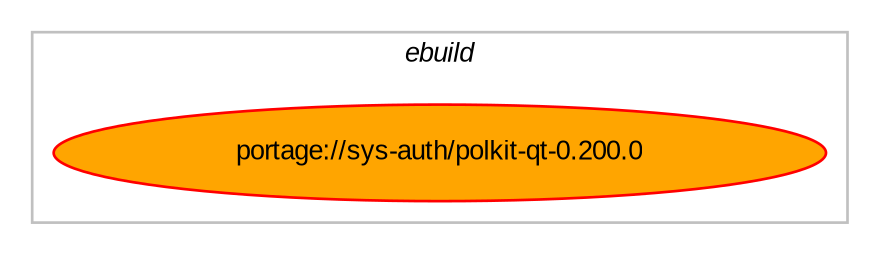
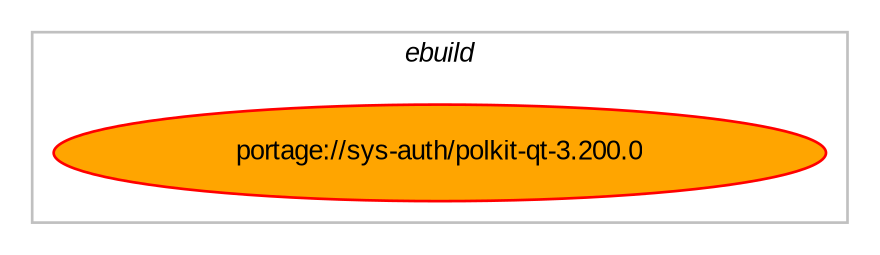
  digraph {
    compound=true
    concentrate=true
    fontname="Liberation Sans"
    fontsize=10
    newrank=true
    rankdir=LR
    ranksep=1.5
-   n1 [color=red fontname="Liberation Sans" fontsize=10 label="portage://sys-auth/polkit-qt-0.200.0" width=4 style=filled fillcolor=orange]
+   n1 [color=red fontname="Liberation Sans" fontsize=10 label="portage://sys-auth/polkit-qt-3.200.0" width=4 style=filled fillcolor=orange]
    subgraph cluster_1 {
      color=gray
      label=<<i>ebuild</i>>
      n1
    }
    subgraph cluster_2 {
      color=gray
      label=<<i>dependencies</i>>
      subgraph cluster_3 {
        color=gray
        fillcolor="#eeeeee"
        label=<<i>compile</i>>
        style=filled
      }
      subgraph cluster_4 {
        color=gray
        fillcolor="#eeeeee"
        label=<<i>compile and run</i>>
        style=filled
      }
      subgraph cluster_5 {
        color=gray
        fillcolor="#eeeeee"
        label=<<i>run</i>>
        style=filled
      }
    }
    subgraph cluster_6 {
      color=gray
      label=<<i>candidates</i>>
      rank=same
    }
  }
